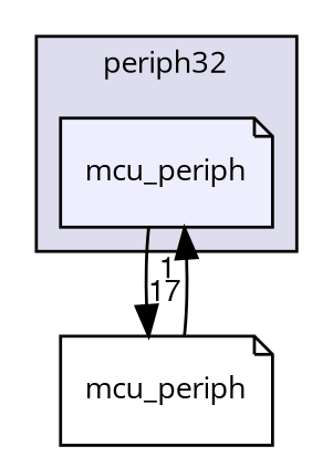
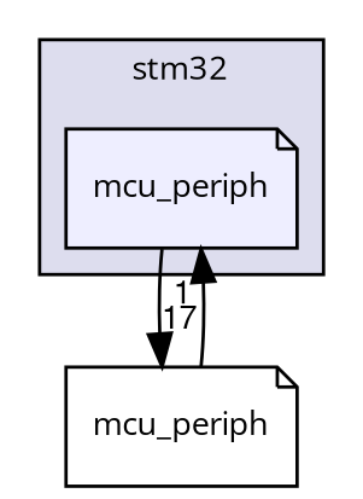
  digraph {
    compound=true
    fontname="Open Sans"
    node [fontname="Open Sans" fontsize=10 shape=note]
    edge [labeldistance=1.5 labelfontname=FreeSans labelfontsize=10 fontname="Open Sans"]
    n1 [fillcolor="#eeeeff" label=mcu_periph pencolor=black style=filled]
    n2 [label=mcu_periph]
    subgraph cluster_1 {
      bgcolor="#ddddee"
      fontsize=10
-     label=periph32
+     label=stm32
      pencolor=black
      n1
    }
    n1 -> n2 [headlabel=17]
    n2 -> n1 [headlabel=1]
  }
